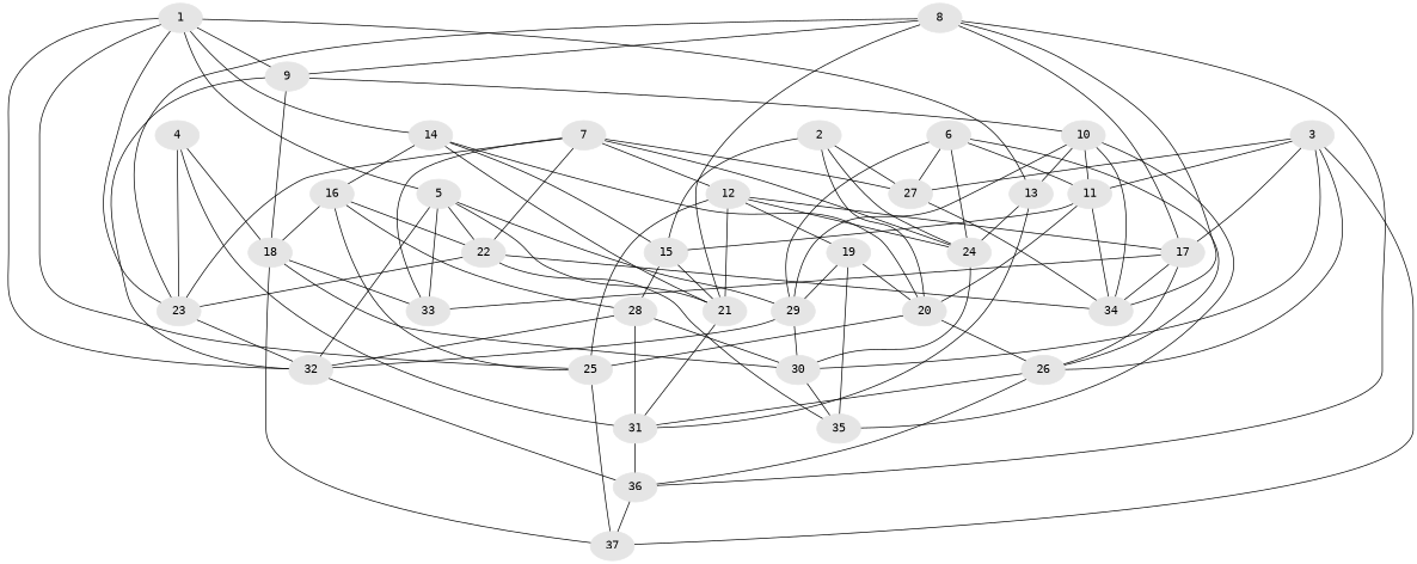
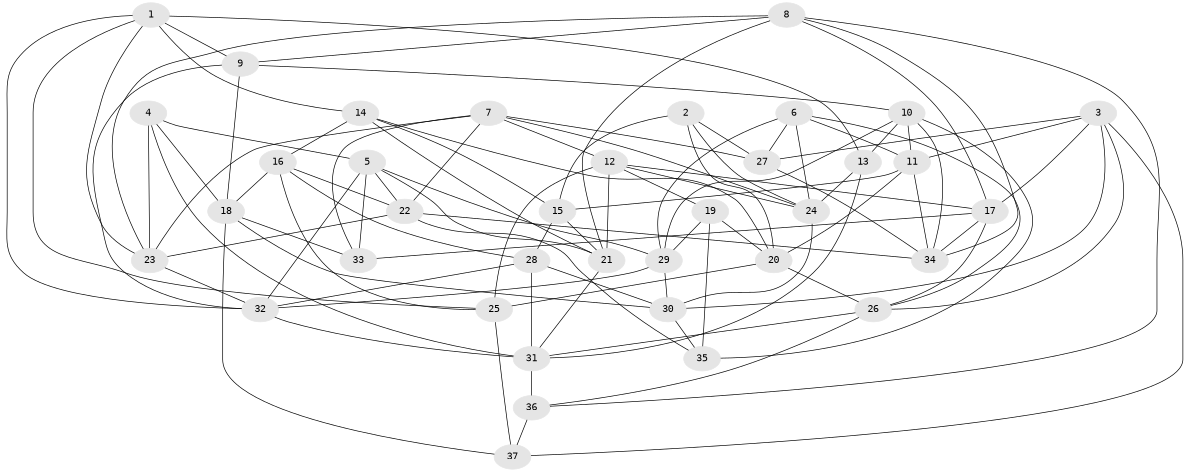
  graph {
    fontname="DejaVu Sans Mono"
    node [color=gray90 fontname="DejaVu Sans Mono" style=filled]
    edge [fontname="DejaVu Sans Mono" weight=1.0]
    1
    9
    13
    14
    23
    25
    32
    18
    10
    24
    31
    15
    20
    21
    16
    37
    36
    2
    27
    28
    26
    30
    34
    3
    11
    17
    33
    35
    4
    5
    22
    29
    6
    7
    12
    19
    8
    1 -- 9
    1 -- 13
    1 -- 14
    1 -- 23
    1 -- 25
    1 -- 32
    9 -- 32 [weight=2.0]
    9 -- 18
    9 -- 10
    13 -- 24
    13 -- 31
    14 -- 15
    14 -- 20
    14 -- 21
    14 -- 16 [weight=2.0]
    23 -- 32
    25 -- 37 [weight=2.0]
-   32 -- 36
+   32 -- 31
    18 -- 37
    18 -- 30
    18 -- 33
    10 -- 13
    10 -- 34
    10 -- 11
    10 -- 35
    10 -- 29
    24 -- 30
    31 -- 36
    15 -- 21
    15 -- 28 [weight=2.0]
    20 -- 25
    20 -- 26
    21 -- 31
    16 -- 25
    16 -- 18
    16 -- 28
    16 -- 22
    36 -- 37 [weight=2.0]
    2 -- 24
    2 -- 15
    2 -- 20
    2 -- 27
    27 -- 34
    28 -- 32
    28 -- 31
    28 -- 30
    26 -- 31
    26 -- 36
    30 -- 35
    3 -- 37
    3 -- 27
    3 -- 26
    3 -- 30
    3 -- 11
    3 -- 17
    11 -- 15
    11 -- 20
    11 -- 34
    17 -- 26
    17 -- 34
    17 -- 33
    4 -- 23
    4 -- 18
    4 -- 31
-   1 -- 5
+   4 -- 5
    5 -- 32
    5 -- 21
    5 -- 33
    5 -- 22
    5 -- 29
    22 -- 23
    22 -- 34
    22 -- 35
    29 -- 32
    29 -- 30
    6 -- 24
    6 -- 27 [weight=2.0]
    6 -- 26
    6 -- 11
    6 -- 29
    7 -- 23
    7 -- 24
    7 -- 27
    7 -- 33
    7 -- 22
    7 -- 12
    12 -- 25
    12 -- 24
    12 -- 21
    12 -- 17
    12 -- 19
    19 -- 20
    19 -- 35
    19 -- 29
    8 -- 9
    8 -- 23
    8 -- 21
    8 -- 36
    8 -- 34
    8 -- 17
  }
